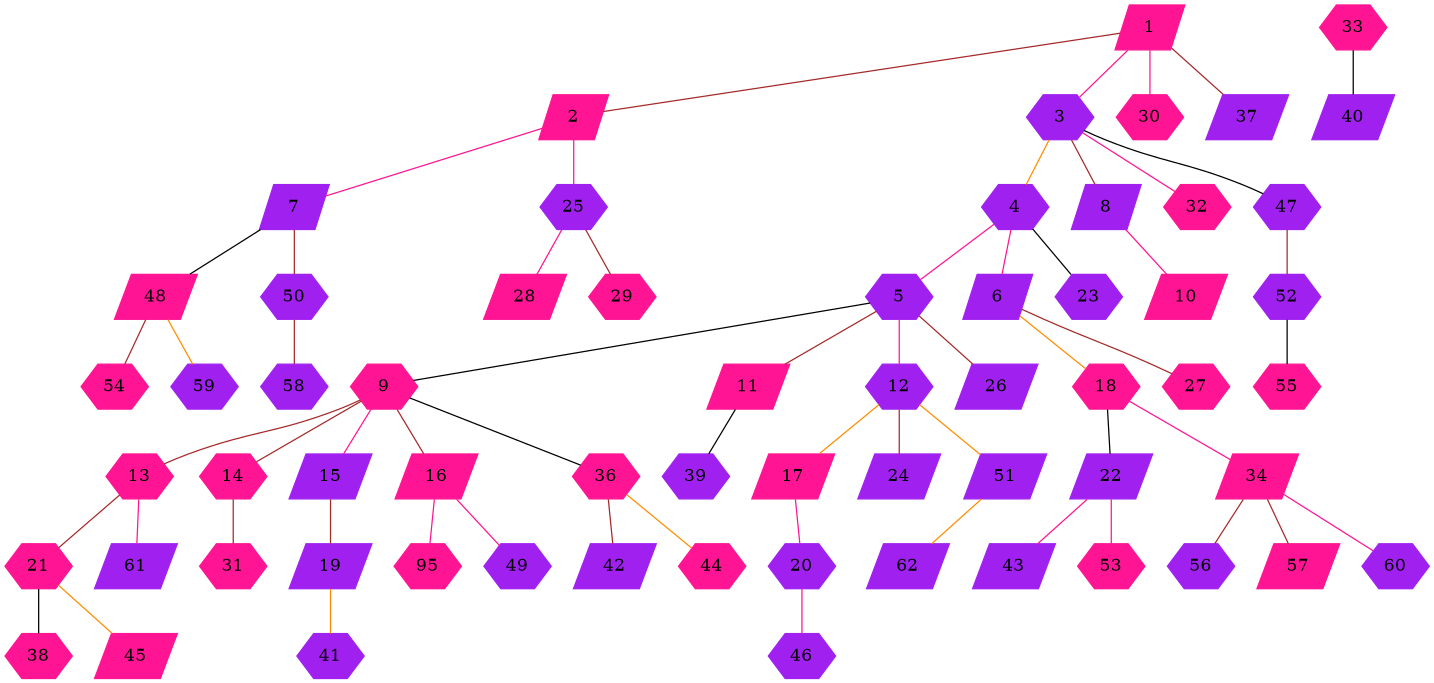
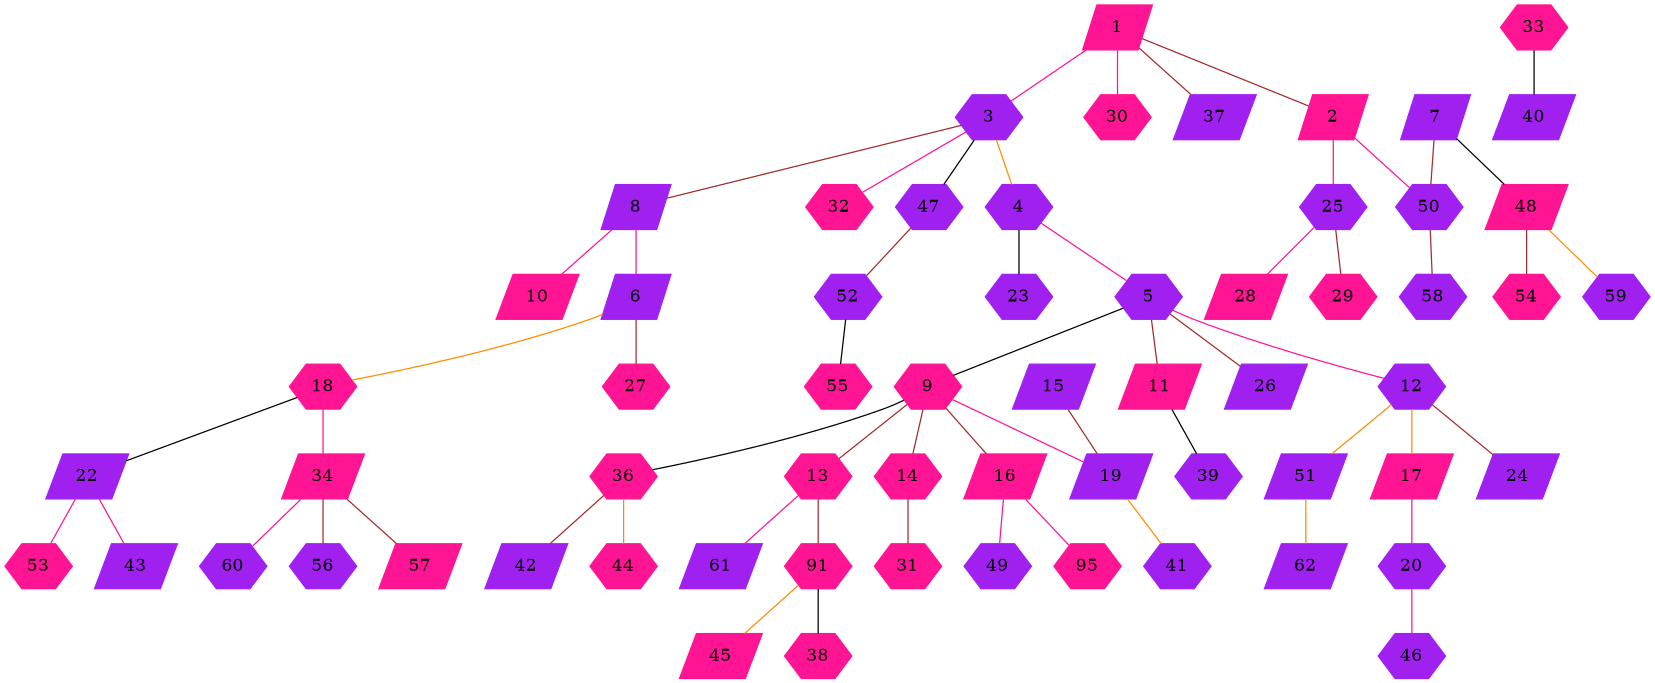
  graph {
    node [color=purple shape=hexagon style=filled]
    edge [color=brown weight=1.0]
    1 [color=deeppink shape=parallelogram]
    2 [color=deeppink shape=parallelogram]
    3
    30 [color=deeppink]
    37 [shape=parallelogram]
    7 [shape=parallelogram]
    25
    4
    8 [shape=parallelogram]
    32 [color=deeppink]
    47
    48 [color=deeppink shape=parallelogram]
    50
    28 [color=deeppink shape=parallelogram]
    29 [color=deeppink]
    5
    6 [shape=parallelogram]
    23
    10 [color=deeppink shape=parallelogram]
    52
    9 [color=deeppink]
    11 [color=deeppink shape=parallelogram]
    12
    26 [shape=parallelogram]
    18 [color=deeppink]
    27 [color=deeppink]
    13 [color=deeppink]
    14 [color=deeppink]
    15 [shape=parallelogram]
    16 [color=deeppink shape=parallelogram]
    36 [color=deeppink]
    39
    17 [color=deeppink shape=parallelogram]
    24 [shape=parallelogram]
    51 [shape=parallelogram]
    22 [shape=parallelogram]
    34 [color=deeppink shape=parallelogram]
    33 [color=deeppink]
    40 [shape=parallelogram]
    54 [color=deeppink]
    59
    58
-   21 [color=deeppink]
+   21 [color=deeppink label=91]
    61 [shape=parallelogram]
    31 [color=deeppink]
    19 [shape=parallelogram]
    n47 [color=deeppink label=95]
    49
    42 [shape=parallelogram]
    44 [color=deeppink]
    20
    62 [shape=parallelogram]
    38 [color=deeppink]
    45 [color=deeppink shape=parallelogram]
    41
    46
    43 [shape=parallelogram]
    53 [color=deeppink]
    56
    57 [color=deeppink shape=parallelogram]
    60
    55 [color=deeppink]
    1 -- 2
    1 -- 3 [color=deeppink]
    1 -- 30 [color=deeppink weight=2.0]
    1 -- 37
-   2 -- 7 [color=deeppink]
+   2 -- 50 [color=deeppink]
    2 -- 25 [color=deeppink]
    3 -- 4 [color=darkorange weight=2.0]
    3 -- 8
    3 -- 32 [color=deeppink]
    3 -- 47 [color=black]
    7 -- 48 [color=black]
    7 -- 50
    25 -- 28 [color=deeppink]
    25 -- 29
    4 -- 5 [color=deeppink]
-   4 -- 6 [color=deeppink]
+   8 -- 6 [color=deeppink]
    4 -- 23 [color=black weight=2.0]
    8 -- 10 [color=deeppink]
    47 -- 52
    48 -- 54 [weight=2.0]
    48 -- 59 [color=darkorange]
    50 -- 58
    5 -- 9 [color=black]
    5 -- 11
    5 -- 12 [color=deeppink]
    5 -- 26
    6 -- 18 [color=darkorange]
    6 -- 27
    52 -- 55 [color=black]
    9 -- 13 [weight=2.0]
    9 -- 14
-   9 -- 15 [color=deeppink]
+   9 -- 19 [color=deeppink]
    9 -- 16
    9 -- 36 [color=black]
    11 -- 39 [color=black]
    12 -- 17 [color=darkorange]
    12 -- 24 [weight=2.0]
    12 -- 51 [color=darkorange]
    18 -- 22 [color=black]
    18 -- 34 [color=deeppink]
    13 -- 21
    13 -- 61 [color=deeppink]
    14 -- 31 [weight=2.0]
    15 -- 19
    16 -- n47 [color=deeppink]
    16 -- 49 [color=deeppink]
    36 -- 42
    36 -- 44 [color=darkorange]
    17 -- 20 [color=deeppink]
    51 -- 62 [color=darkorange]
    22 -- 43 [color=deeppink]
    22 -- 53 [color=deeppink weight=2.0]
    34 -- 56
    34 -- 57
    34 -- 60 [color=deeppink]
    33 -- 40 [color=black]
    21 -- 38 [color=black weight=3.0]
    21 -- 45 [color=darkorange]
    19 -- 41 [color=darkorange]
    20 -- 46 [color=deeppink]
  }
